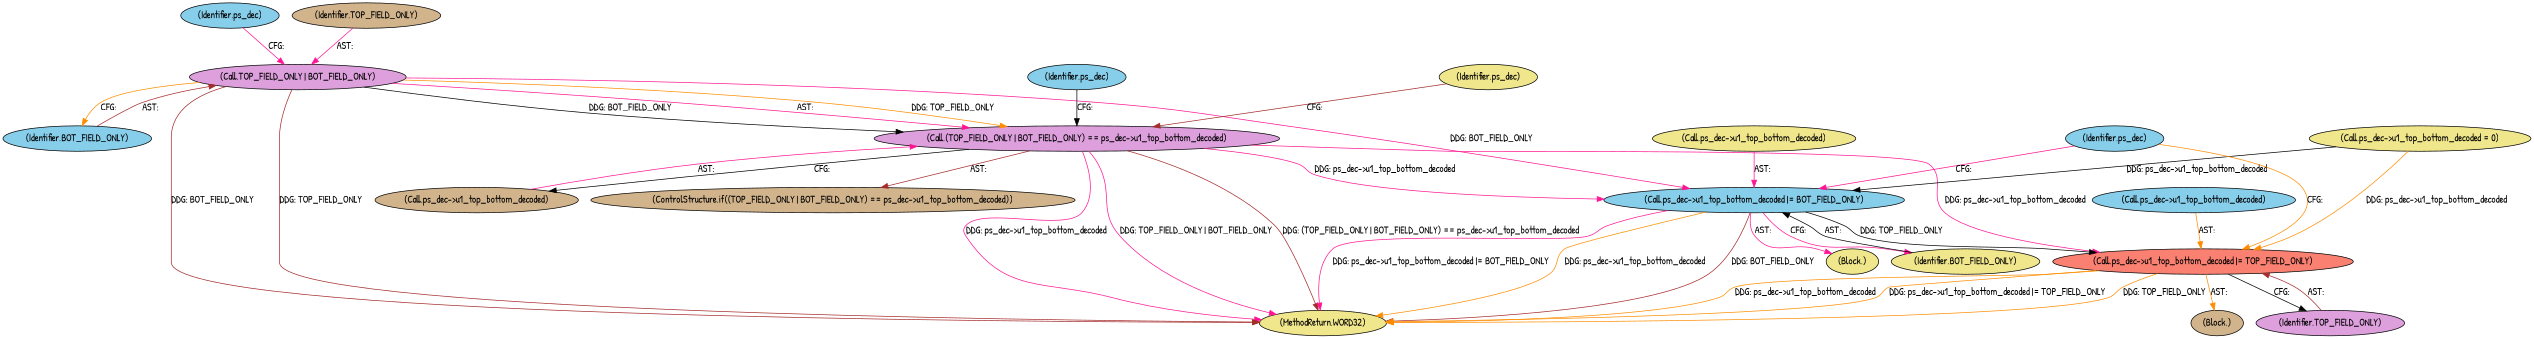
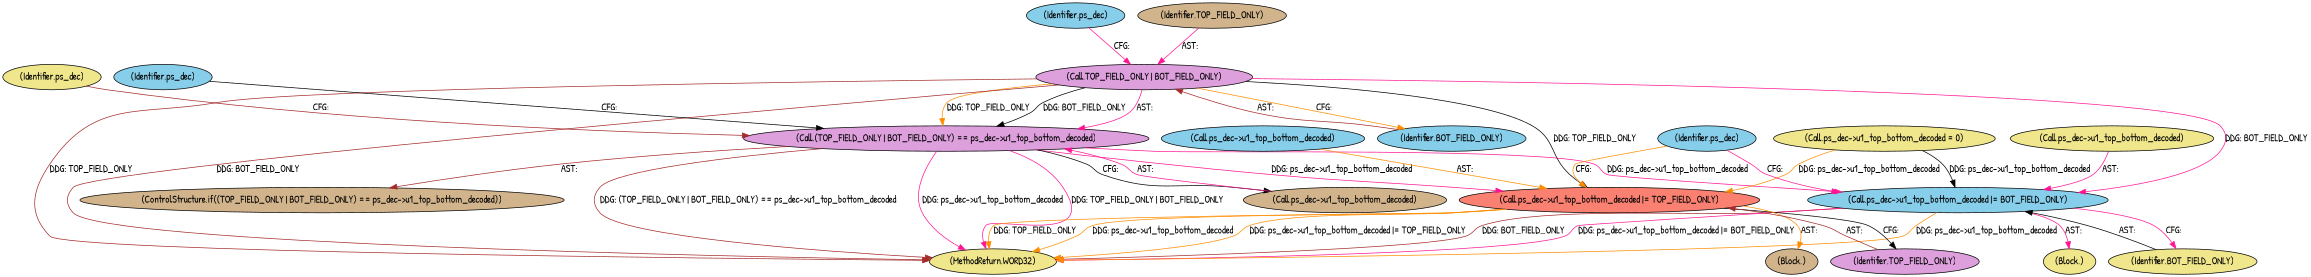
  digraph {
    fontname="Patrick Hand"
    node [fillcolor=skyblue fontname="Patrick Hand" style=filled]
    edge [color=deeppink fontname="Patrick Hand"]
    n1 [fillcolor=plum label="(Call,(TOP_FIELD_ONLY | BOT_FIELD_ONLY) == ps_dec->u1_top_bottom_decoded)"]
    n2 [label="(Call,ps_dec->u1_top_bottom_decoded |= BOT_FIELD_ONLY)"]
    n3 [fillcolor=salmon label="(Call,ps_dec->u1_top_bottom_decoded |= TOP_FIELD_ONLY)"]
    n4 [fillcolor=tan label="(Call,ps_dec->u1_top_bottom_decoded)"]
    n5 [fillcolor=tan label="(ControlStructure,if((TOP_FIELD_ONLY | BOT_FIELD_ONLY) == ps_dec->u1_top_bottom_decoded))"]
    n6 [fillcolor=khaki label="(MethodReturn,WORD32)"]
    n7 [fillcolor=khaki label="(Block,)"]
    n8 [fillcolor=khaki label="(Identifier,BOT_FIELD_ONLY)"]
    n9 [fillcolor=plum label="(Identifier,TOP_FIELD_ONLY)"]
    n10 [fillcolor=tan label="(Block,)"]
    n11 [fillcolor=plum label="(Call,TOP_FIELD_ONLY | BOT_FIELD_ONLY)"]
    n12 [label="(Identifier,BOT_FIELD_ONLY)"]
    n13 [fillcolor=khaki label="(Call,ps_dec->u1_top_bottom_decoded = 0)"]
    n14 [label="(Identifier,ps_dec)"]
    n15 [label="(Identifier,ps_dec)"]
    n16 [fillcolor=khaki label="(Call,ps_dec->u1_top_bottom_decoded)"]
    n17 [fillcolor=tan label="(Identifier,TOP_FIELD_ONLY)"]
    n18 [fillcolor=khaki label="(Identifier,ps_dec)"]
    n19 [label="(Identifier,ps_dec)"]
    n20 [label="(Call,ps_dec->u1_top_bottom_decoded)"]
    n1 -> n2 [label="DDG: ps_dec->u1_top_bottom_decoded"]
    n1 -> n3 [label="DDG: ps_dec->u1_top_bottom_decoded"]
    n1 -> n4 [color=black label="CFG: "]
    n1 -> n5 [color=brown label="AST: "]
    n1 -> n6 [color=brown label="DDG: (TOP_FIELD_ONLY | BOT_FIELD_ONLY) == ps_dec->u1_top_bottom_decoded"]
    n1 -> n6 [label="DDG: ps_dec->u1_top_bottom_decoded"]
    n1 -> n6 [label="DDG: TOP_FIELD_ONLY | BOT_FIELD_ONLY"]
    n2 -> n6 [color=brown label="DDG: BOT_FIELD_ONLY"]
    n2 -> n6 [label="DDG: ps_dec->u1_top_bottom_decoded |= BOT_FIELD_ONLY"]
    n2 -> n6 [color=darkorange label="DDG: ps_dec->u1_top_bottom_decoded"]
    n2 -> n7 [label="AST: "]
    n2 -> n8 [label="CFG: "]
    n3 -> n6 [color=darkorange label="DDG: TOP_FIELD_ONLY"]
    n3 -> n6 [color=darkorange label="DDG: ps_dec->u1_top_bottom_decoded"]
    n3 -> n6 [color=darkorange label="DDG: ps_dec->u1_top_bottom_decoded |= TOP_FIELD_ONLY"]
    n3 -> n9 [color=black label="CFG: "]
    n3 -> n10 [color=darkorange label="AST: "]
    n4 -> n1 [label="AST: "]
    n8 -> n2 [color=black label="AST: "]
    n9 -> n3 [color=brown label="AST: "]
    n11 -> n1 [label="AST: "]
    n11 -> n1 [color=darkorange label="DDG: TOP_FIELD_ONLY"]
    n11 -> n1 [color=black label="DDG: BOT_FIELD_ONLY"]
    n11 -> n2 [label="DDG: BOT_FIELD_ONLY"]
-   n2 -> n3 [color=black label="DDG: TOP_FIELD_ONLY"]
+   n11 -> n3 [color=black label="DDG: TOP_FIELD_ONLY"]
    n11 -> n6 [color=brown label="DDG: TOP_FIELD_ONLY"]
    n11 -> n6 [color=brown label="DDG: BOT_FIELD_ONLY"]
    n11 -> n12 [color=darkorange label="CFG: "]
    n12 -> n11 [color=brown label="AST: "]
    n13 -> n2 [color=black label="DDG: ps_dec->u1_top_bottom_decoded"]
    n13 -> n3 [color=darkorange label="DDG: ps_dec->u1_top_bottom_decoded"]
    n14 -> n2 [label="CFG: "]
    n14 -> n3 [color=darkorange label="CFG: "]
    n15 -> n11 [label="CFG: "]
    n16 -> n2 [label="AST: "]
    n17 -> n11 [label="AST: "]
    n18 -> n1 [color=brown label="CFG: "]
    n19 -> n1 [color=black label="CFG: "]
    n20 -> n3 [color=darkorange label="AST: "]
  }
